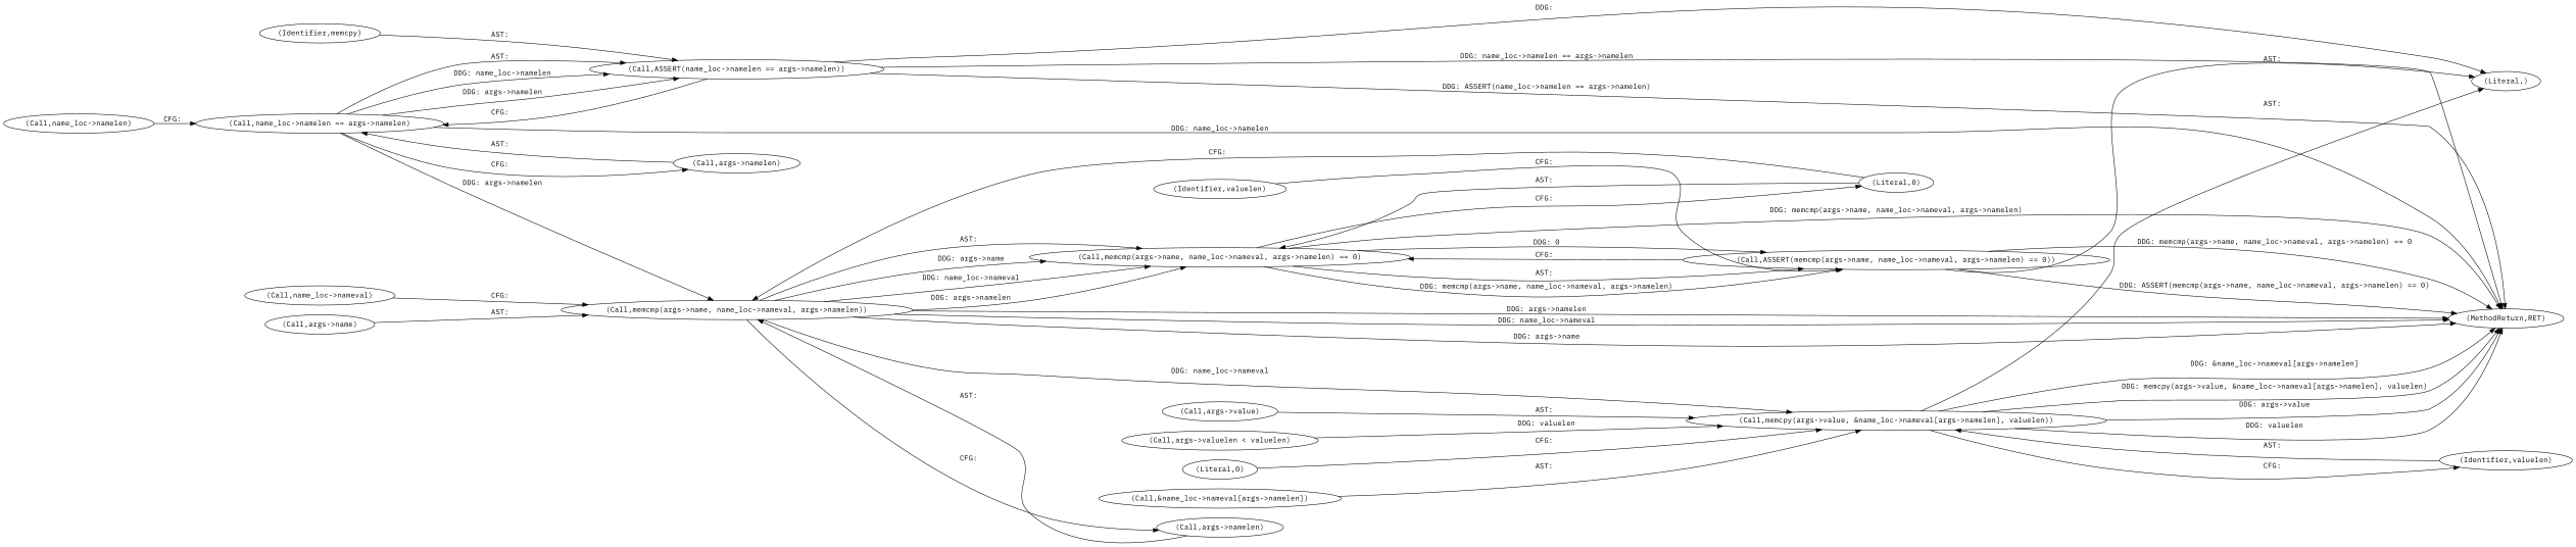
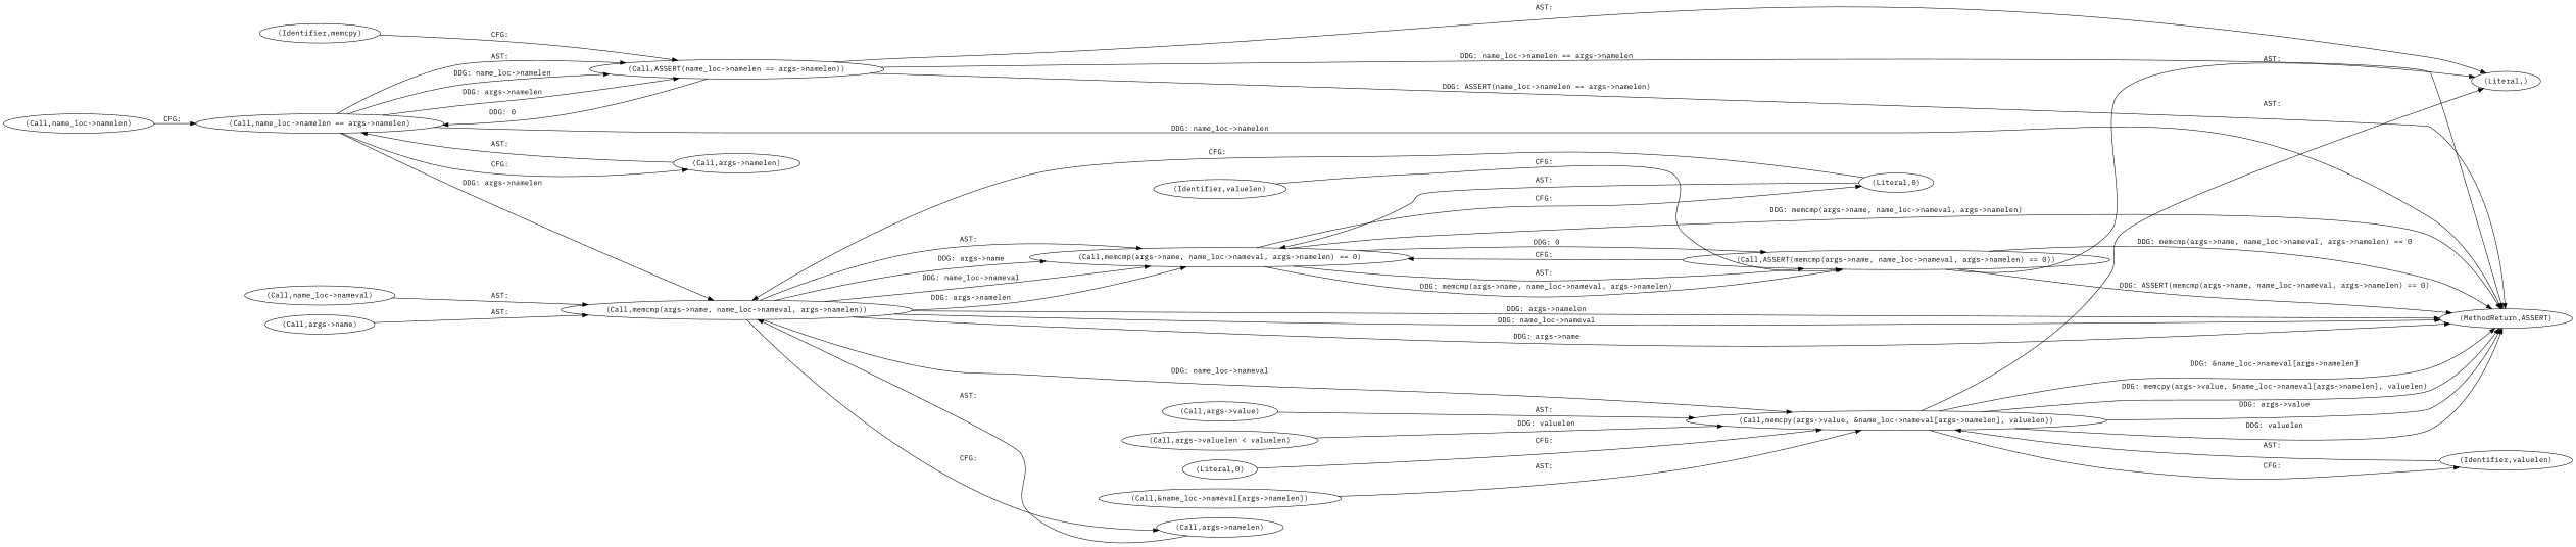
  digraph {
    fontname="IBM Plex Mono"
    rankdir=LR
    node [fontname="IBM Plex Mono"]
    edge [fontname="IBM Plex Mono"]
    n1 [label="(Call,name_loc->namelen == args->namelen)"]
    n2 [label="(Call,ASSERT(name_loc->namelen == args->namelen))"]
    n3 [label="(Call,memcmp(args->name, name_loc->nameval, args->namelen))"]
-   n4 [label="(MethodReturn,RET)"]
+   n4 [label="(MethodReturn,ASSERT)"]
    n5 [label="(Call,args->namelen)"]
    n6 [label="(Literal,)"]
    n7 [label="(Call,memcmp(args->name, name_loc->nameval, args->namelen) == 0)"]
    n8 [label="(Call,memcpy(args->value, &name_loc->nameval[args->namelen], valuelen))"]
    n9 [label="(Call,args->namelen)"]
    n10 [label="(Call,ASSERT(memcmp(args->name, name_loc->nameval, args->namelen) == 0))"]
    n11 [label="(Literal,0)"]
    n12 [label="(Identifier,valuelen)"]
    n13 [label="(Call,args->value)"]
    n14 [label="(Call,args->valuelen < valuelen)"]
    n15 [label="(Call,args->name)"]
    n16 [label="(Call,name_loc->namelen)"]
    n17 [label="(Identifier,memcpy)"]
    n18 [label="(Literal,0)"]
    n19 [label="(Call,&name_loc->nameval[args->namelen])"]
    n20 [label="(Identifier,valuelen)"]
    n21 [label="(Call,name_loc->nameval)"]
    n1 -> n2 [label="AST: "]
    n1 -> n2 [label="DDG: name_loc->namelen"]
    n1 -> n2 [label="DDG: args->namelen"]
    n1 -> n3 [label="DDG: args->namelen"]
    n1 -> n4 [label="DDG: name_loc->namelen"]
    n1 -> n5 [label="CFG: "]
-   n2 -> n1 [label="CFG: "]
+   n2 -> n1 [label="DDG: 0"]
    n2 -> n4 [label="DDG: name_loc->namelen == args->namelen"]
    n2 -> n4 [label="DDG: ASSERT(name_loc->namelen == args->namelen)"]
-   n2 -> n6 [label="DDG: "]
+   n2 -> n6 [label="AST: "]
    n3 -> n4 [label="DDG: args->namelen"]
    n3 -> n4 [label="DDG: name_loc->nameval"]
    n3 -> n4 [label="DDG: args->name"]
    n3 -> n7 [label="AST: "]
    n3 -> n7 [label="DDG: args->name"]
    n3 -> n7 [label="DDG: name_loc->nameval"]
    n3 -> n7 [label="DDG: args->namelen"]
    n3 -> n8 [label="DDG: name_loc->nameval"]
    n3 -> n9 [label="CFG: "]
    n5 -> n1 [label="AST: "]
    n7 -> n4 [label="DDG: memcmp(args->name, name_loc->nameval, args->namelen)"]
    n7 -> n10 [label="AST: "]
    n7 -> n10 [label="DDG: memcmp(args->name, name_loc->nameval, args->namelen)"]
    n7 -> n10 [label="DDG: 0"]
    n7 -> n11 [label="CFG: "]
    n8 -> n4 [label="DDG: args->value"]
    n8 -> n4 [label="DDG: valuelen"]
    n8 -> n4 [label="DDG: &name_loc->nameval[args->namelen]"]
    n8 -> n4 [label="DDG: memcpy(args->value, &name_loc->nameval[args->namelen], valuelen)"]
    n8 -> n6 [label="AST: "]
    n8 -> n12 [label="CFG: "]
    n9 -> n3 [label="AST: "]
    n10 -> n4 [label="DDG: memcmp(args->name, name_loc->nameval, args->namelen) == 0"]
    n10 -> n4 [label="DDG: ASSERT(memcmp(args->name, name_loc->nameval, args->namelen) == 0)"]
    n10 -> n6 [label="AST: "]
    n10 -> n7 [label="CFG: "]
    n11 -> n3 [label="CFG: "]
    n11 -> n7 [label="AST: "]
    n12 -> n8 [label="AST: "]
    n13 -> n8 [label="AST: "]
    n14 -> n8 [label="DDG: valuelen"]
    n15 -> n3 [label="AST: "]
    n16 -> n1 [label="CFG: "]
-   n17 -> n2 [label="AST: "]
+   n17 -> n2 [label="CFG: "]
    n18 -> n8 [label="CFG: "]
    n19 -> n8 [label="AST: "]
    n20 -> n10 [label="CFG: "]
-   n21 -> n3 [label="CFG: "]
+   n21 -> n3 [label="AST: "]
  }
